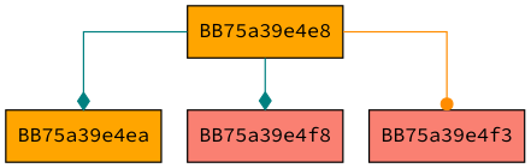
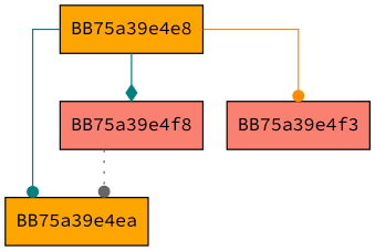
  digraph {
    fontname="Source Code Pro"
    splines=ortho
    node [fillcolor=orange fontname="Source Code Pro" shape=box style=filled]
    edge [arrowhead=diamond color=teal fontname="Source Code Pro" style=solid]
    BB75a39e4e8
    BB75a39e4ea
    BB75a39e4f8 [fillcolor=salmon]
    BB75a39e4f3 [fillcolor=salmon]
-   BB75a39e4e8 -> BB75a39e4ea
+   BB75a39e4e8 -> BB75a39e4ea [arrowhead=dot]
    BB75a39e4e8 -> BB75a39e4f8
    BB75a39e4e8 -> BB75a39e4f3 [arrowhead=dot color=darkorange]
+   BB75a39e4f8 -> BB75a39e4ea [arrowhead=dot color=gray40 style=dotted]
  }
